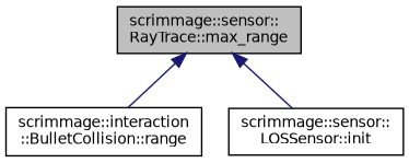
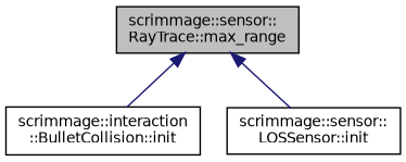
  digraph {
    rankdir=TB
    node [color=black fillcolor=white fontname=Helvetica fontsize=10 shape=record style=filled]
    edge [color=midnightblue dir=back fontname=Helvetica fontsize=10 labelfontname=Helvetica labelfontsize=10 style=solid]
    n1 [fillcolor=grey75 fontcolor=black height=0.2 label="scrimmage::sensor::\lRayTrace::max_range" width=0.4]
-   n2 [height=0.2 label="scrimmage::interaction\l::BulletCollision::range" width=0.4]
+   n2 [height=0.2 label="scrimmage::interaction\l::BulletCollision::init" width=0.4]
    n3 [height=0.2 label="scrimmage::sensor::\lLOSSensor::init" width=0.4]
    n1 -> n2
    n1 -> n3
  }
